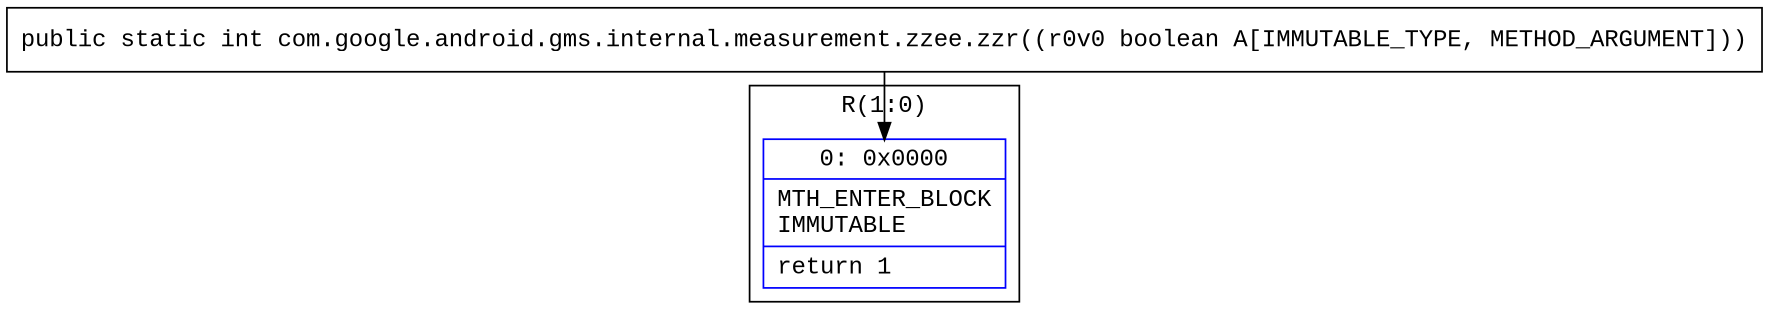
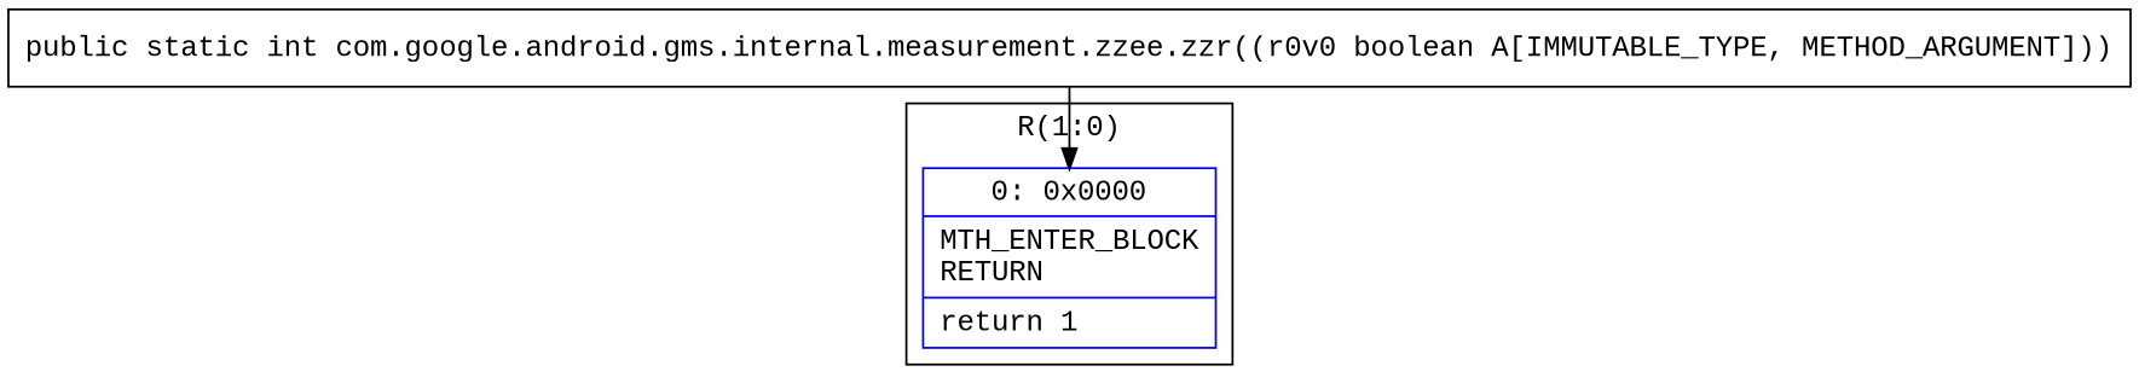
  digraph {
    fontname="Liberation Mono"
    node [shape=record fontname="Liberation Mono"]
-   n1 [color=blue label="{0\:\ 0x0000|MTH_ENTER_BLOCK\lIMMUTABLE\l|return 1\l}"]
+   n1 [color=blue label="{0\:\ 0x0000|MTH_ENTER_BLOCK\lRETURN\l|return 1\l}"]
    n2 [label="{public static int com.google.android.gms.internal.measurement.zzee.zzr((r0v0 boolean A[IMMUTABLE_TYPE, METHOD_ARGUMENT])) }"]
    subgraph cluster_1 {
      label="R(1:0)"
      n1
    }
    n2 -> n1 [fontname="Liberation Mono"]
  }
